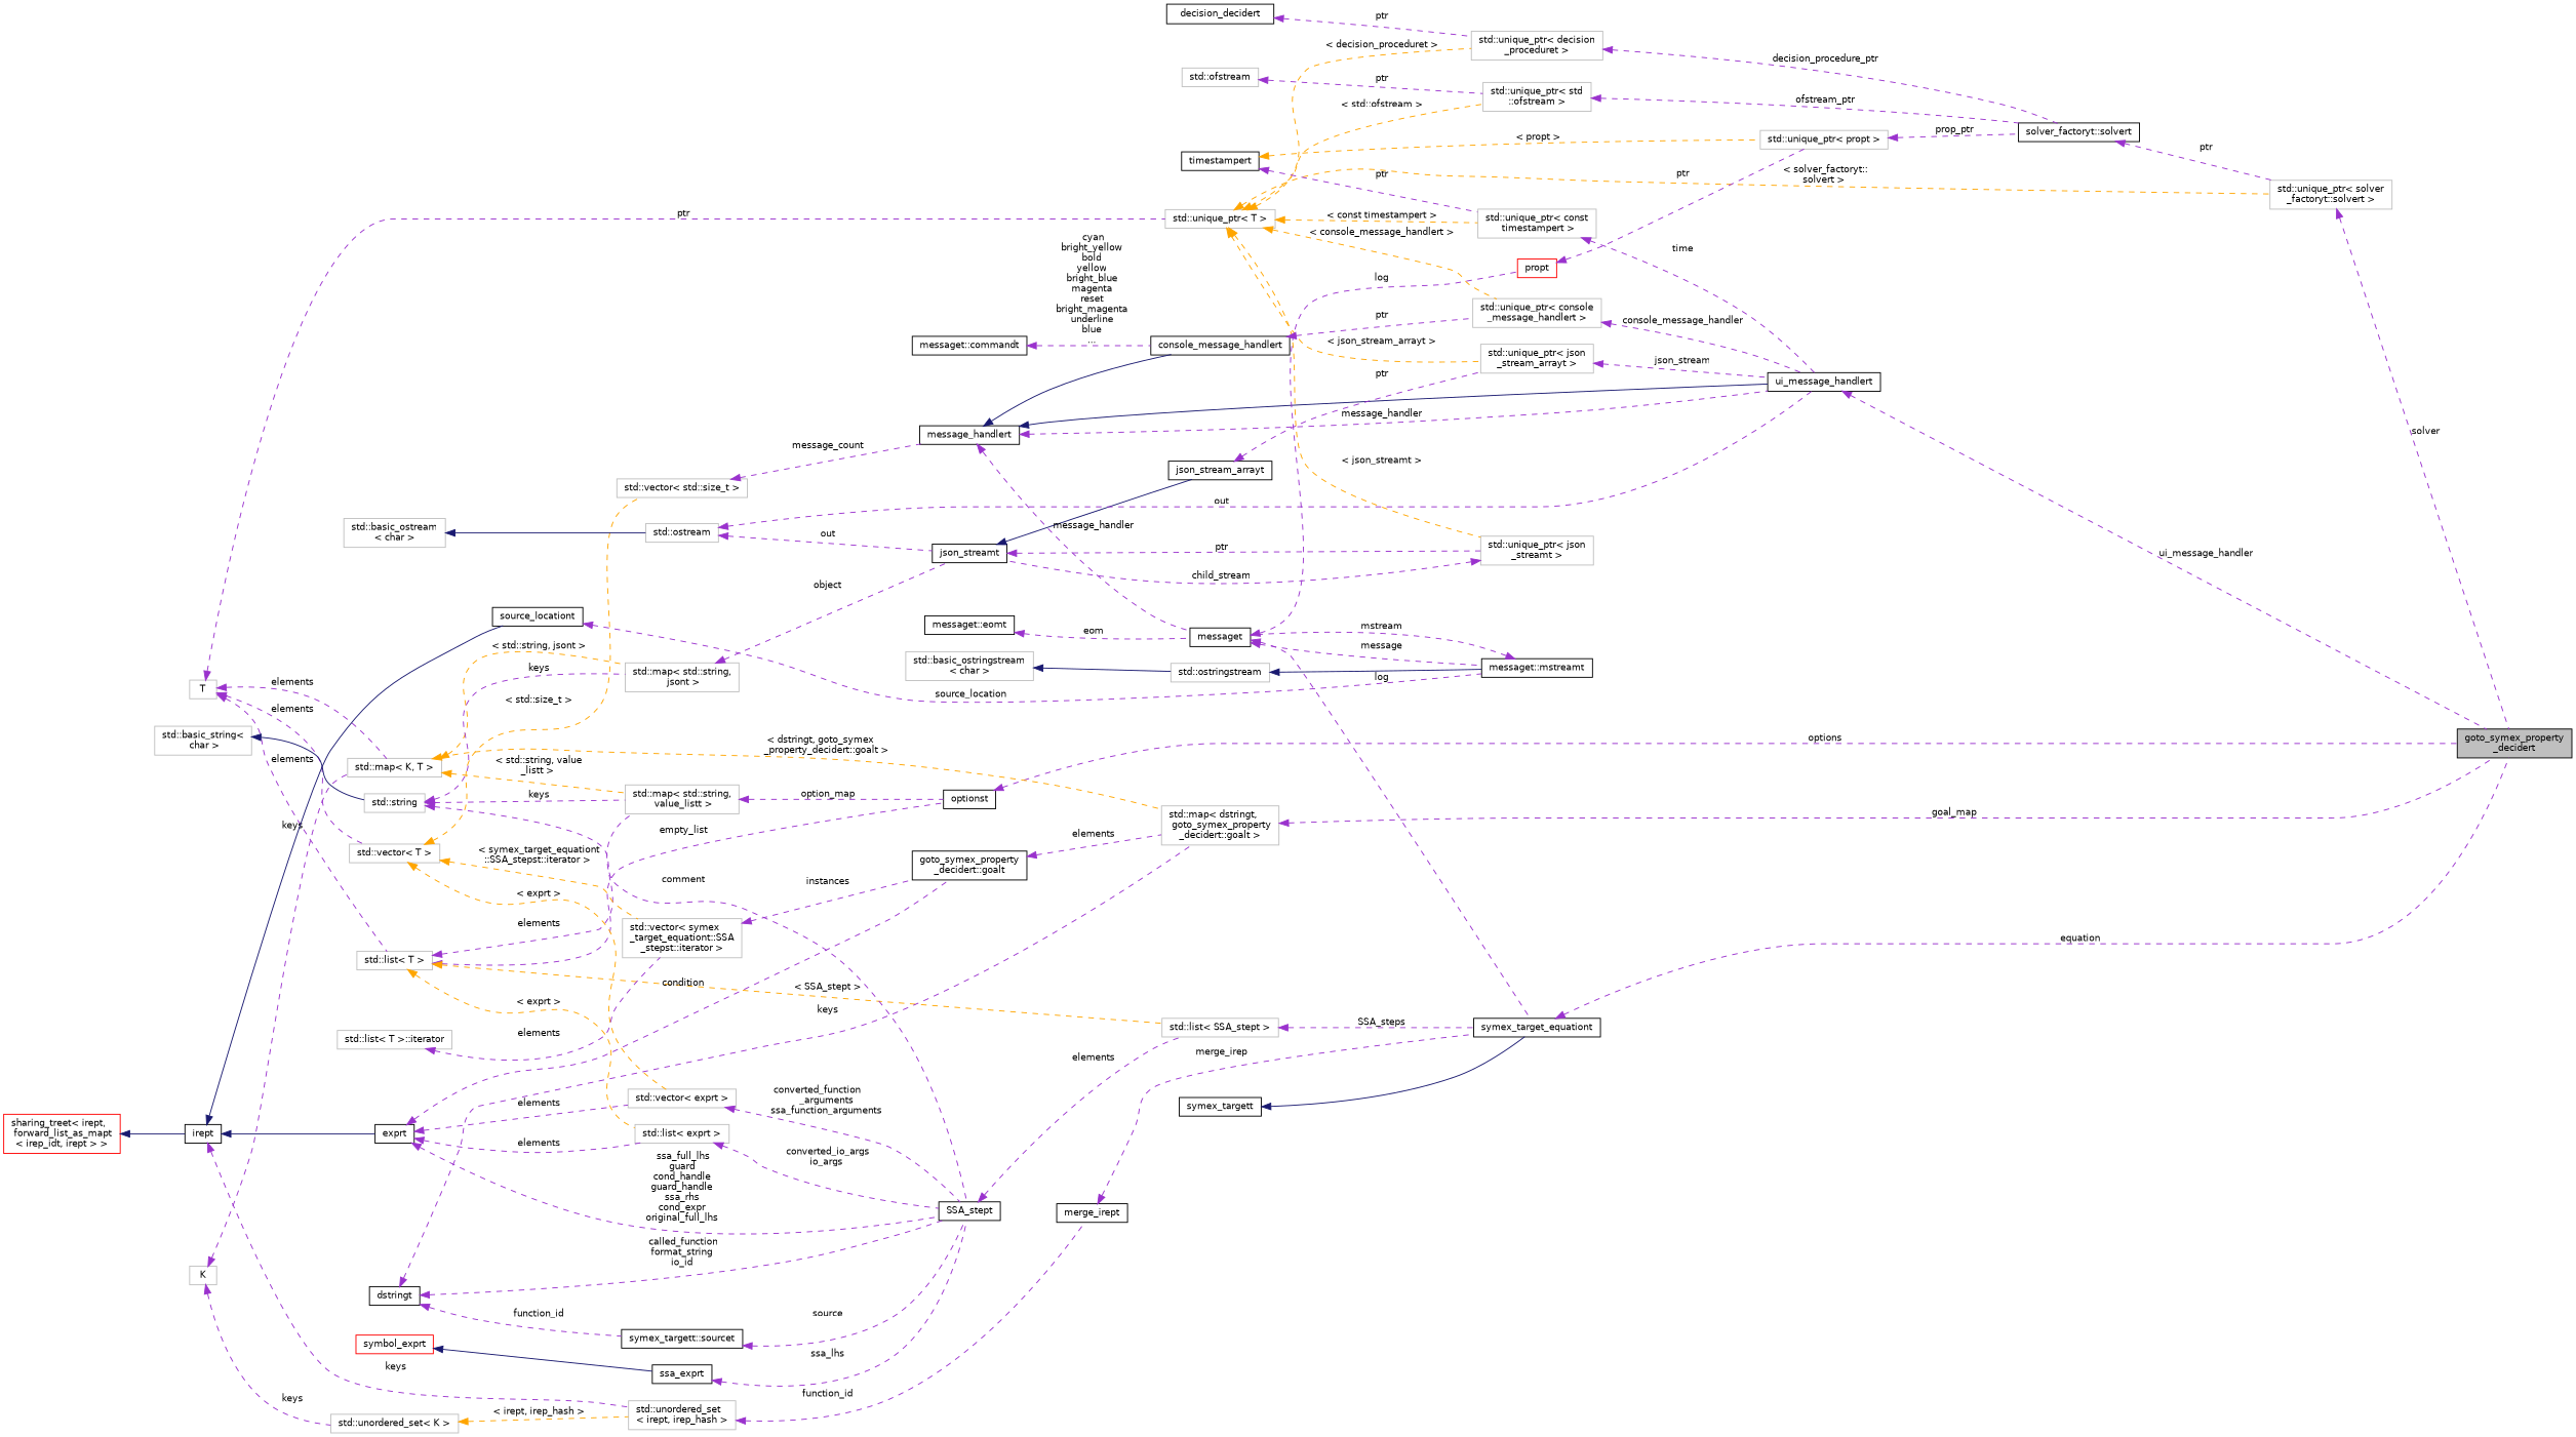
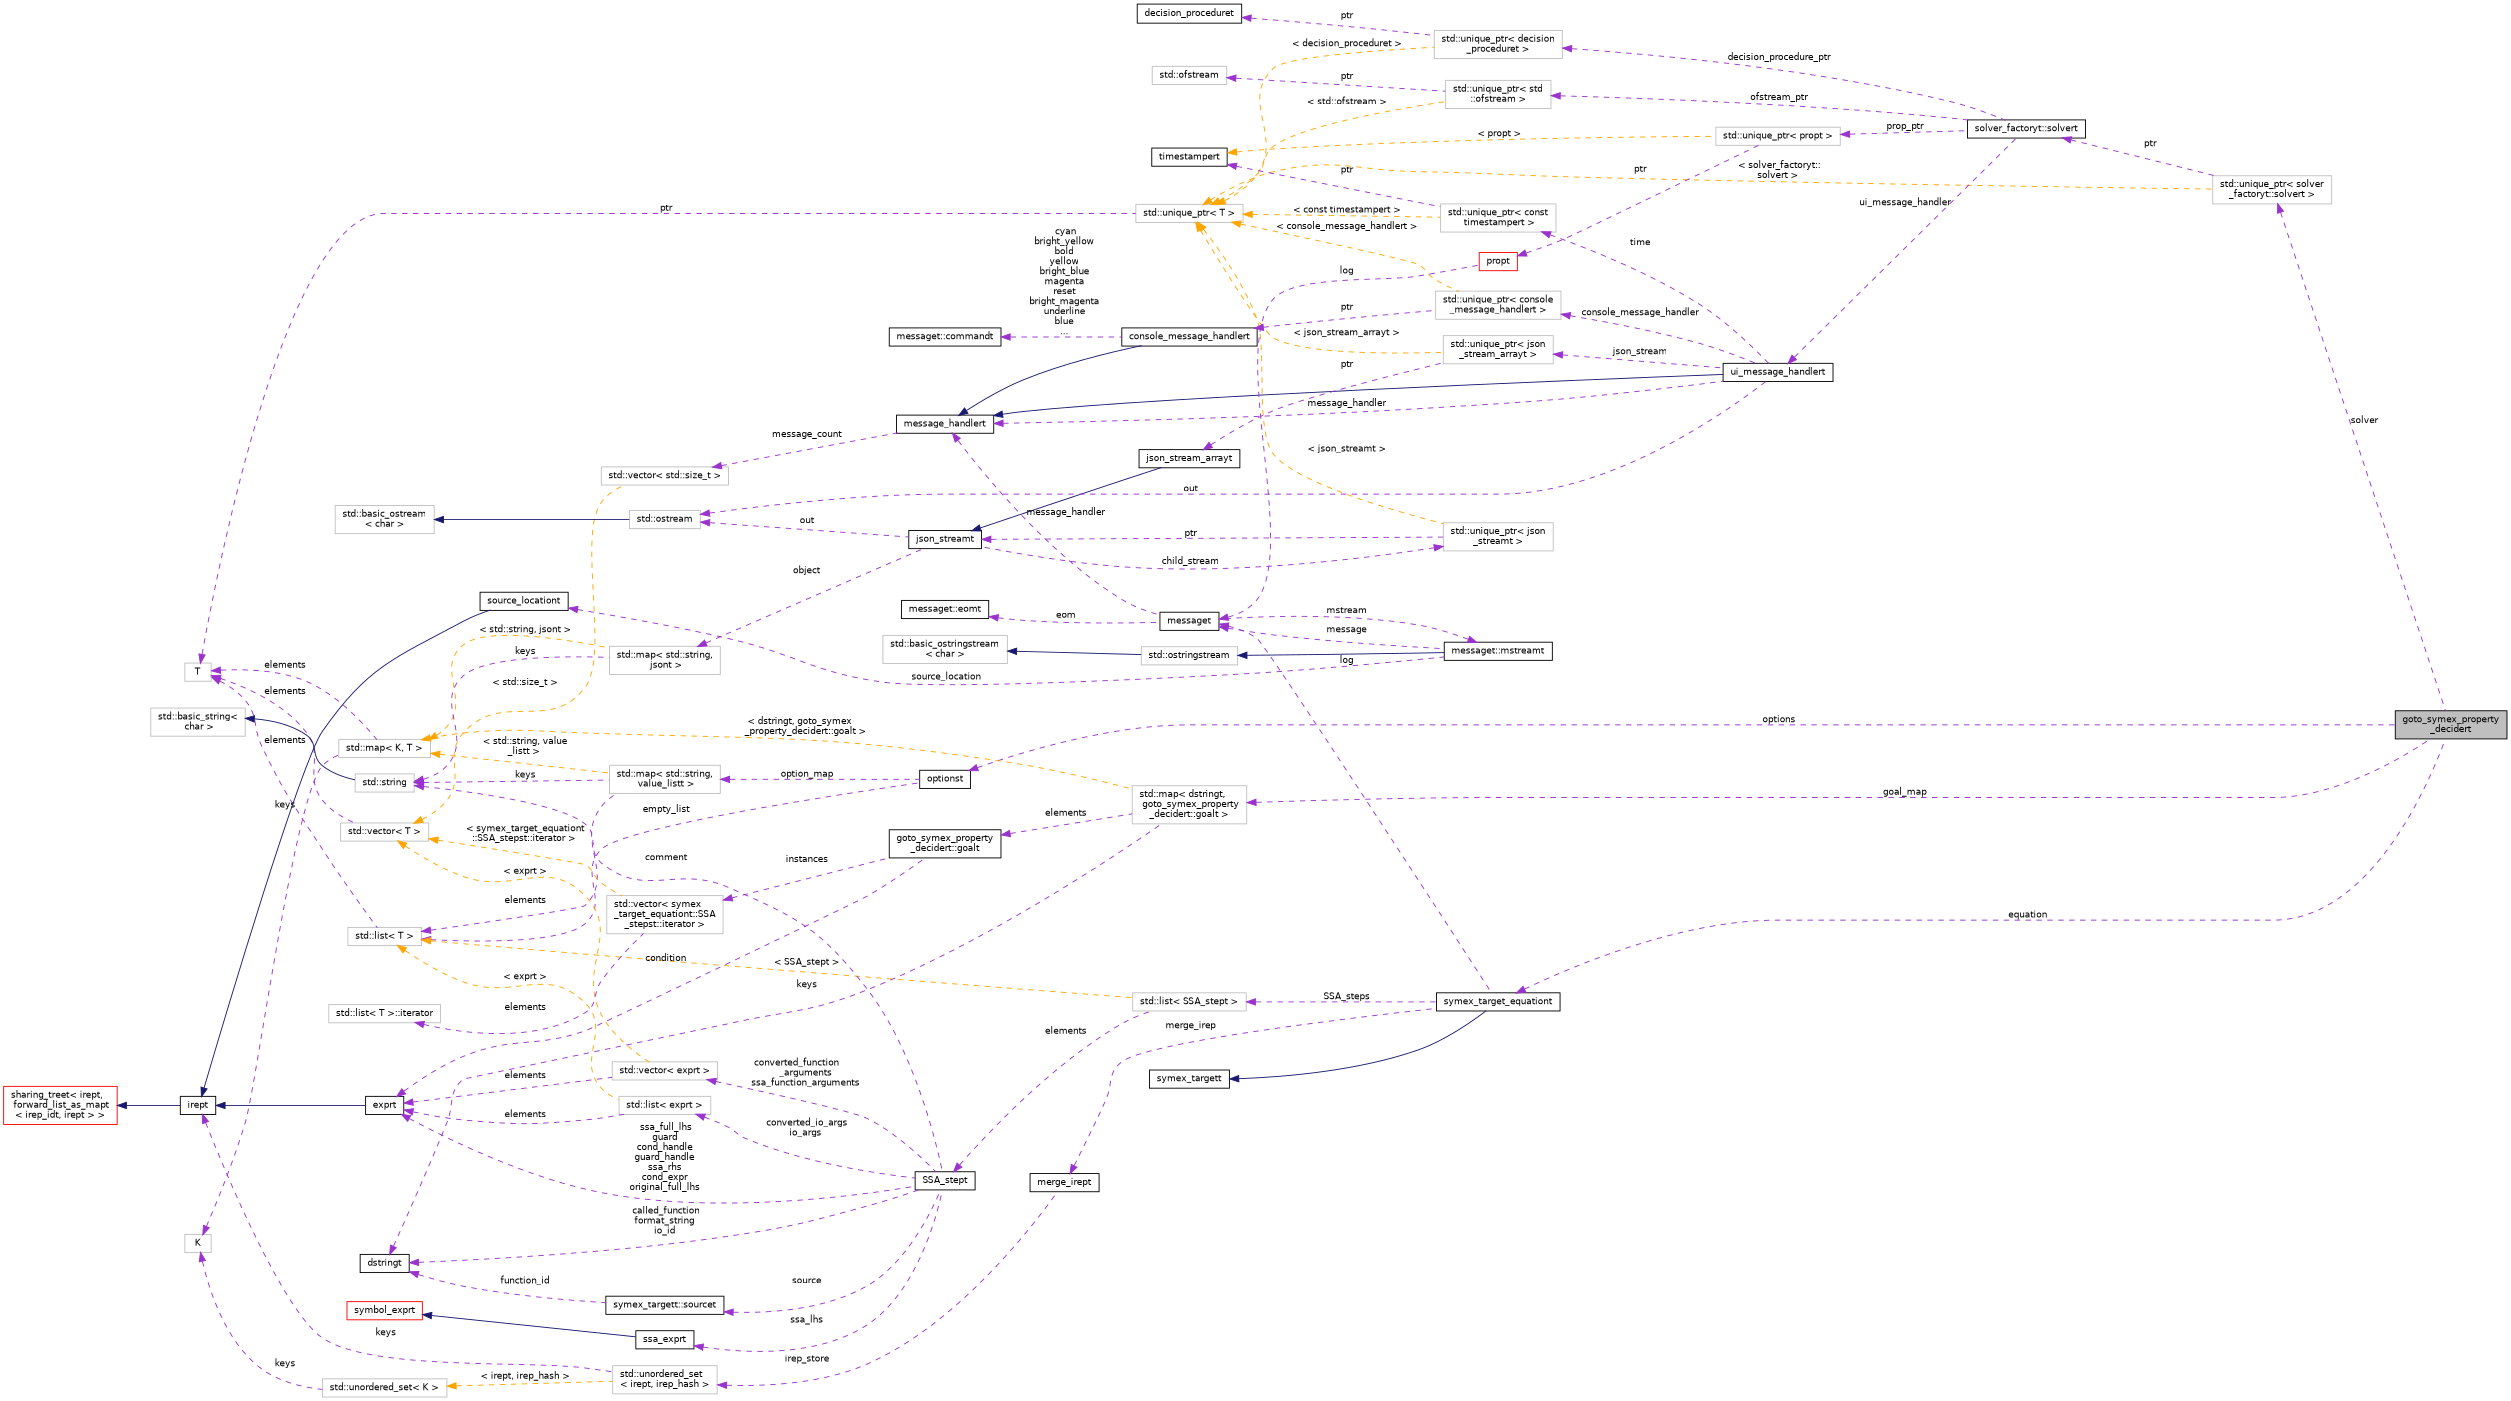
  digraph {
    rankdir=LR
    node [color=grey75 fontname=Helvetica fontsize=10 shape=record]
    edge [color=darkorchid3 dir=back fontname=Helvetica fontsize=10 labelfontname=Helvetica labelfontsize=10 style=dashed]
    n1 [color=black fillcolor=grey75 fontcolor=black height=0.2 label="goto_symex_property\l_decidert" style=filled width=0.4]
    n2 [color=black height=0.2 label=optionst width=0.4]
    n3 [height=0.2 label="std::list\< T \>" width=0.4]
    n4 [height=0.2 label="std::map\< std::string,\l value_listt \>" width=0.4]
    n5 [height=0.2 label="std::list\< SSA_stept \>" width=0.4]
    n6 [height=0.2 label="std::list\< exprt \>" width=0.4]
    n7 [color=black height=0.2 label=symex_target_equationt width=0.4]
    n8 [color=black height=0.2 label=SSA_stept width=0.4]
    n9 [height=0.2 label=T width=0.4]
    n10 [height=0.2 label="std::map\< K, T \>" width=0.4]
    n11 [height=0.2 label="std::vector\< T \>" width=0.4]
    n12 [height=0.2 label="std::unique_ptr\< T \>" width=0.4]
    n13 [height=0.2 label="std::map\< std::string,\l jsont \>" width=0.4]
    n14 [height=0.2 label="std::map\< dstringt,\l goto_symex_property\l_decidert::goalt \>" width=0.4]
    n15 [height=0.2 label="std::vector\< std::size_t \>" width=0.4]
    n16 [height=0.2 label="std::vector\< exprt \>" width=0.4]
    n17 [height=0.2 label="std::vector\< symex\l_target_equationt::SSA\l_stepst::iterator \>" width=0.4]
    n18 [height=0.2 label="std::unique_ptr\< json\l_stream_arrayt \>" width=0.4]
    n19 [height=0.2 label="std::unique_ptr\< json\l_streamt \>" width=0.4]
    n20 [height=0.2 label="std::unique_ptr\< console\l_message_handlert \>" width=0.4]
    n21 [height=0.2 label="std::unique_ptr\< const\l timestampert \>" width=0.4]
    n22 [height=0.2 label="std::unique_ptr\< solver\l_factoryt::solvert \>" width=0.4]
    n23 [height=0.2 label="std::unique_ptr\< decision\l_proceduret \>" width=0.4]
    n24 [height=0.2 label="std::unique_ptr\< std\l::ofstream \>" width=0.4]
    n25 [height=0.2 label="std::string" width=0.4]
    n26 [color=black height=0.2 label=json_streamt width=0.4]
    n27 [height=0.2 label="std::basic_string\<\l char \>" width=0.4]
    n28 [height=0.2 label=K width=0.4]
    n29 [height=0.2 label="std::unordered_set\< K \>" width=0.4]
    n30 [height=0.2 label="std::unordered_set\l\< irept, irep_hash \>" width=0.4]
    n31 [color=black height=0.2 label=ui_message_handlert width=0.4]
    n32 [color=black height=0.2 label=message_handlert width=0.4]
    n33 [color=black height=0.2 label=console_message_handlert width=0.4]
    n34 [color=black height=0.2 label=messaget width=0.4]
    n35 [color=black height=0.2 label="messaget::mstreamt" width=0.4]
    n36 [color=red height=0.2 label=propt width=0.4]
    n37 [color=black height=0.2 label="goto_symex_property\l_decidert::goalt" width=0.4]
    n38 [color=black height=0.2 label=json_stream_arrayt width=0.4]
    n39 [color=black height=0.2 label="solver_factoryt::solvert" width=0.4]
    n40 [height=0.2 label="std::unique_ptr\< propt \>" width=0.4]
    n41 [height=0.2 label="std::ostream" width=0.4]
    n42 [height=0.2 label="std::basic_ostream\l\< char \>" width=0.4]
    n43 [color=black height=0.2 label=timestampert width=0.4]
    n44 [color=black height=0.2 label=symex_targett width=0.4]
    n45 [color=black height=0.2 label="messaget::commandt" width=0.4]
    n46 [height=0.2 label="std::ostringstream" width=0.4]
    n47 [height=0.2 label="std::basic_ostringstream\l\< char \>" width=0.4]
    n48 [color=black height=0.2 label=source_locationt width=0.4]
    n49 [color=black height=0.2 label=irept width=0.4]
    n50 [color=black height=0.2 label=exprt width=0.4]
    n51 [color=black height=0.2 label=merge_irept width=0.4]
    n52 [color=red height=0.2 label="sharing_treet\< irept,\l forward_list_as_mapt\l\< irep_idt, irept \> \>" width=0.4]
    n53 [color=black height=0.2 label="messaget::eomt" width=0.4]
    n54 [color=black height=0.2 label=ssa_exprt width=0.4]
    n55 [color=red height=0.2 label=symbol_exprt width=0.4]
    n56 [color=black height=0.2 label=dstringt width=0.4]
    n57 [color=black height=0.2 label="symex_targett::sourcet" width=0.4]
-   n58 [color=black height=0.2 label=decision_decidert width=0.4]
+   n58 [color=black height=0.2 label=decision_proceduret width=0.4]
    n59 [height=0.2 label="std::ofstream" width=0.4]
    n60 [height=0.2 label="std::list\< T \>::iterator" width=0.4]
    n2 -> n1 [label=" options"]
    n3 -> n2 [label=" empty_list"]
    n3 -> n4 [label=" elements"]
    n3 -> n5 [color=orange label=" \< SSA_stept \>"]
    n3 -> n6 [color=orange label=" \< exprt \>"]
    n4 -> n2 [label=" option_map"]
    n5 -> n7 [label=" SSA_steps"]
    n6 -> n8 [label=" converted_io_args\nio_args"]
    n7 -> n1 [label=" equation"]
    n8 -> n5 [label=" elements"]
    n9 -> n3 [label=" elements"]
    n9 -> n10 [label=" elements"]
    n9 -> n11 [label=" elements"]
    n9 -> n12 [label=" ptr"]
    n10 -> n4 [color=orange label=" \< std::string, value\l_listt \>"]
    n10 -> n13 [color=orange label=" \< std::string, jsont \>"]
    n10 -> n14 [color=orange label=" \< dstringt, goto_symex\l_property_decidert::goalt \>"]
    n11 -> n15 [color=orange label=" \< std::size_t \>"]
    n11 -> n16 [color=orange label=" \< exprt \>"]
    n11 -> n17 [color=orange label=" \< symex_target_equationt\l::SSA_stepst::iterator \>"]
    n12 -> n18 [color=orange label=" \< json_stream_arrayt \>"]
    n12 -> n19 [color=orange label=" \< json_streamt \>"]
    n12 -> n20 [color=orange label=" \< console_message_handlert \>"]
    n12 -> n21 [color=orange label=" \< const timestampert \>"]
    n12 -> n22 [color=orange label=" \< solver_factoryt::\lsolvert \>"]
    n12 -> n23 [color=orange label=" \< decision_proceduret \>"]
    n12 -> n24 [color=orange label=" \< std::ofstream \>"]
    n13 -> n26 [label=" object"]
    n14 -> n1 [label=" goal_map"]
    n15 -> n32 [label=" message_count"]
    n16 -> n8 [label=" converted_function\l_arguments\nssa_function_arguments"]
    n17 -> n37 [label=" instances"]
    n18 -> n31 [label=" json_stream"]
    n19 -> n26 [label=" child_stream"]
    n20 -> n31 [label=" console_message_handler"]
    n21 -> n31 [label=" time"]
    n22 -> n1 [label=" solver"]
    n23 -> n39 [label=" decision_procedure_ptr"]
    n24 -> n39 [label=" ofstream_ptr"]
    n25 -> n4 [label=" keys"]
    n25 -> n8 [label=" comment"]
    n25 -> n13 [label=" keys"]
    n26 -> n19 [label=" ptr"]
    n26 -> n38 [color=midnightblue style=solid]
    n27 -> n25 [color=midnightblue style=solid]
    n28 -> n10 [label=" keys"]
    n28 -> n29 [label=" keys"]
    n29 -> n30 [color=orange label=" \< irept, irep_hash \>"]
-   n30 -> n51 [label=" function_id"]
-   n31 -> n1 [label=" ui_message_handler"]
+   n30 -> n51 [label=" irep_store"]
+   n31 -> n39 [label=" ui_message_handler"]
    n32 -> n31 [color=midnightblue style=solid]
    n32 -> n31 [label=" message_handler"]
    n32 -> n33 [color=midnightblue style=solid]
    n32 -> n34 [label=" message_handler"]
    n33 -> n20 [label=" ptr"]
    n34 -> n7 [label=" log"]
    n34 -> n35 [label=" message"]
    n34 -> n36 [label=" log"]
    n35 -> n34 [label=" mstream"]
    n36 -> n40 [label=" ptr"]
    n37 -> n14 [label=" elements"]
    n38 -> n18 [label=" ptr"]
    n39 -> n22 [label=" ptr"]
    n40 -> n39 [label=" prop_ptr"]
    n41 -> n26 [label=" out"]
    n41 -> n31 [label=" out"]
    n42 -> n41 [color=midnightblue style=solid]
    n43 -> n21 [label=" ptr"]
    n43 -> n40 [color=orange label=" \< propt \>"]
    n44 -> n7 [color=midnightblue style=solid]
    n45 -> n33 [label=" cyan\nbright_yellow\nbold\nyellow\nbright_blue\nmagenta\nreset\nbright_magenta\nunderline\nblue\n..."]
    n46 -> n35 [color=midnightblue style=solid]
    n47 -> n46 [color=midnightblue style=solid]
    n48 -> n35 [label=" source_location"]
    n49 -> n30 [label=" keys"]
    n49 -> n48 [color=midnightblue style=solid]
    n49 -> n50 [color=midnightblue style=solid]
    n50 -> n6 [label=" elements"]
    n50 -> n8 [label=" ssa_full_lhs\nguard\ncond_handle\nguard_handle\nssa_rhs\ncond_expr\noriginal_full_lhs"]
    n50 -> n16 [label=" elements"]
    n50 -> n37 [label=" condition"]
    n51 -> n7 [label=" merge_irep"]
    n52 -> n49 [color=midnightblue style=solid]
    n53 -> n34 [label=" eom"]
    n54 -> n8 [label=" ssa_lhs"]
    n55 -> n54 [color=midnightblue style=solid]
    n56 -> n8 [label=" called_function\nformat_string\nio_id"]
    n56 -> n14 [label=" keys"]
    n56 -> n57 [label=" function_id"]
    n57 -> n8 [label=" source"]
    n58 -> n23 [label=" ptr"]
    n59 -> n24 [label=" ptr"]
    n60 -> n17 [label=" elements"]
  }
